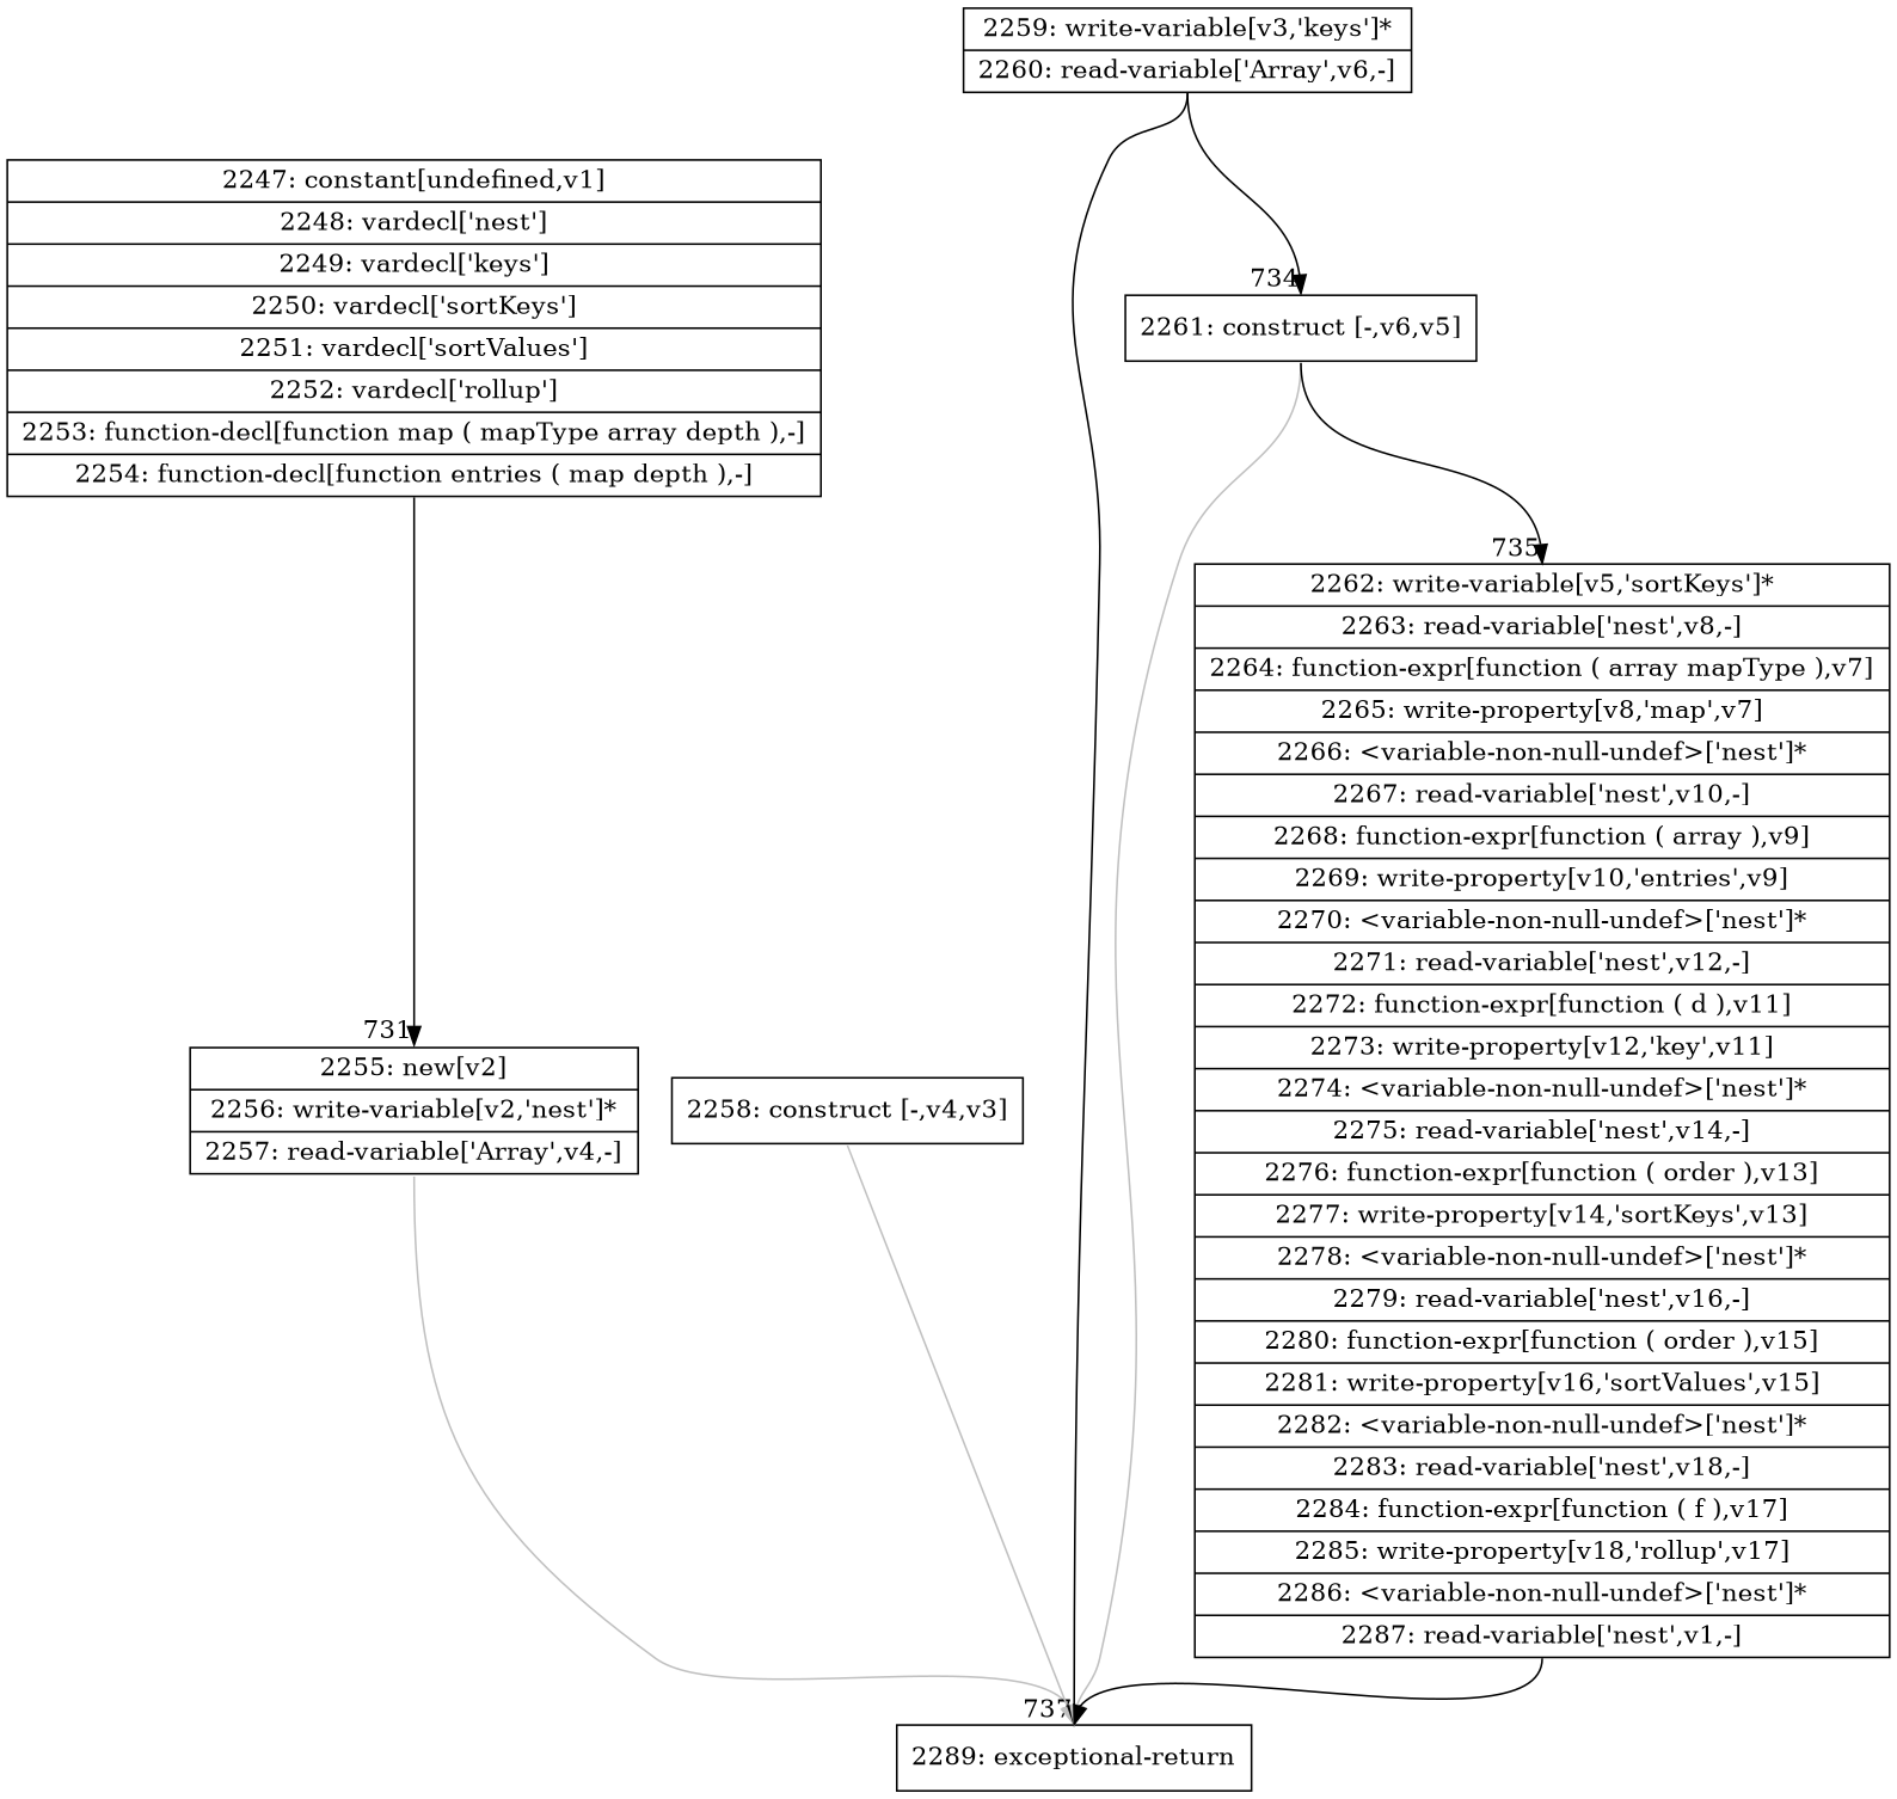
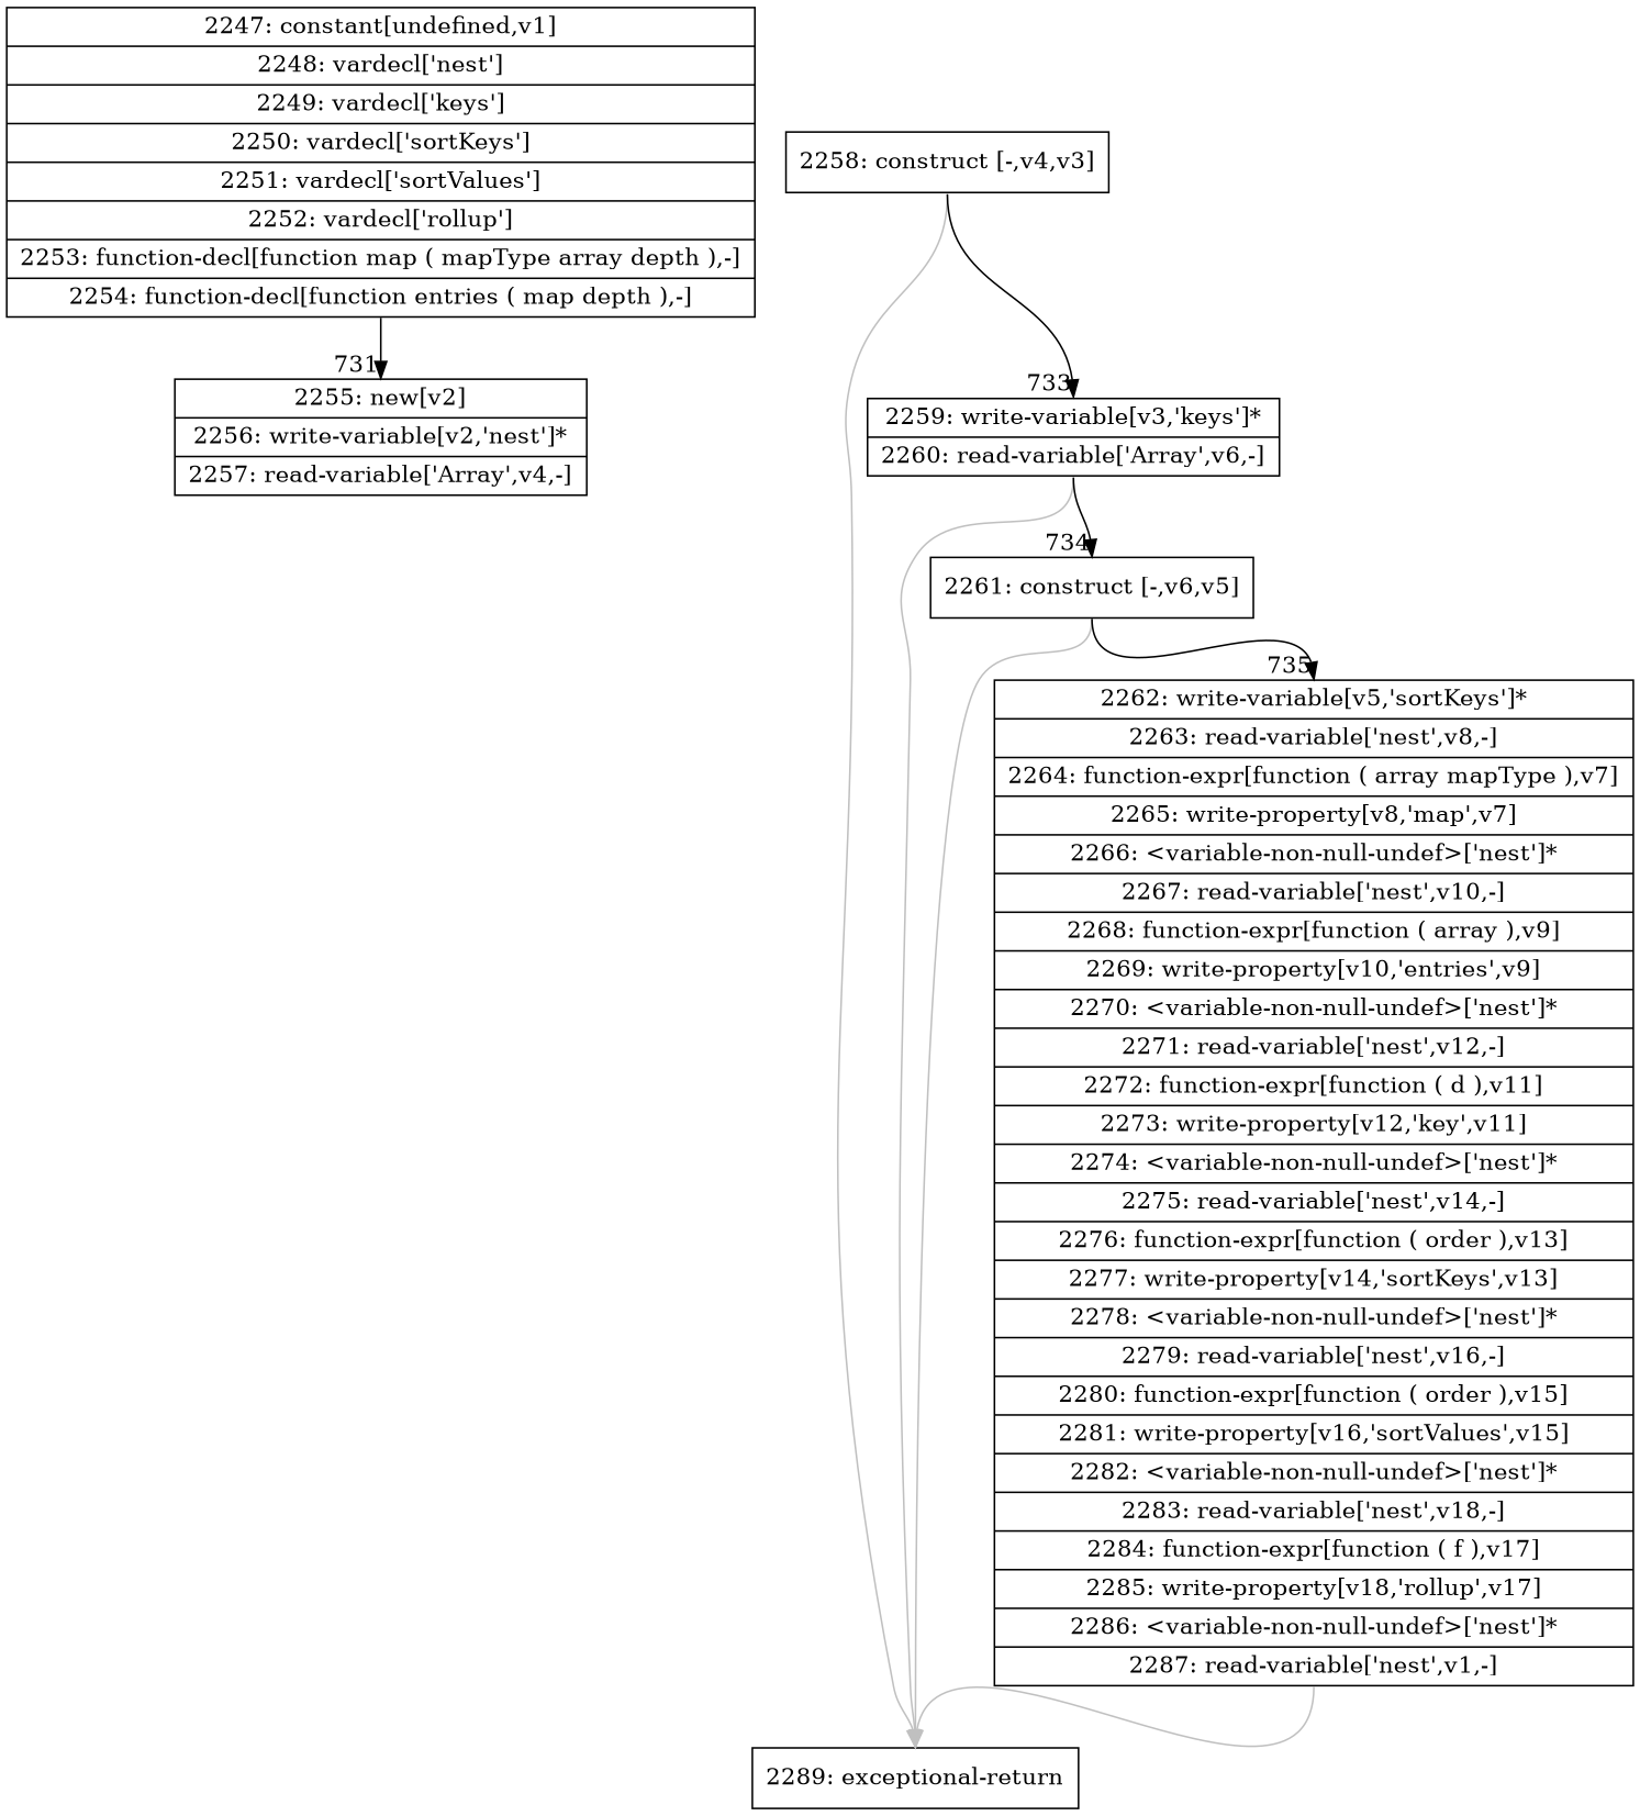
  digraph {
    rankdir=TD
    node [shape=record]
    edge [headport=n tailport=s color=gray]
    n1 [label="{2247: constant[undefined,v1]|2248: vardecl['nest']|2249: vardecl['keys']|2250: vardecl['sortKeys']|2251: vardecl['sortValues']|2252: vardecl['rollup']|2253: function-decl[function map ( mapType array depth ),-]|2254: function-decl[function entries ( map depth ),-]}"]
    n2 [label="{2255: new[v2]|2256: write-variable[v2,'nest']*|2257: read-variable['Array',v4,-]}"]
    n3 [label="{2289: exceptional-return}"]
    n4 [label="{2258: construct [-,v4,v3]}"]
    n5 [label="{2259: write-variable[v3,'keys']*|2260: read-variable['Array',v6,-]}"]
    n6 [label="{2261: construct [-,v6,v5]}"]
    n7 [label="{2262: write-variable[v5,'sortKeys']*|2263: read-variable['nest',v8,-]|2264: function-expr[function ( array mapType ),v7]|2265: write-property[v8,'map',v7]|2266: \<variable-non-null-undef\>['nest']*|2267: read-variable['nest',v10,-]|2268: function-expr[function ( array ),v9]|2269: write-property[v10,'entries',v9]|2270: \<variable-non-null-undef\>['nest']*|2271: read-variable['nest',v12,-]|2272: function-expr[function ( d ),v11]|2273: write-property[v12,'key',v11]|2274: \<variable-non-null-undef\>['nest']*|2275: read-variable['nest',v14,-]|2276: function-expr[function ( order ),v13]|2277: write-property[v14,'sortKeys',v13]|2278: \<variable-non-null-undef\>['nest']*|2279: read-variable['nest',v16,-]|2280: function-expr[function ( order ),v15]|2281: write-property[v16,'sortValues',v15]|2282: \<variable-non-null-undef\>['nest']*|2283: read-variable['nest',v18,-]|2284: function-expr[function ( f ),v17]|2285: write-property[v18,'rollup',v17]|2286: \<variable-non-null-undef\>['nest']*|2287: read-variable['nest',v1,-]}"]
    n1 -> n2 [headlabel="      731" color=""]
-   n2 -> n3 [headlabel="      737"]
    n4 -> n3
-   n5 -> n3 [color=black]
+   n4 -> n5 [headlabel="      733" color=""]
+   n5 -> n3
    n5 -> n6 [headlabel="      734" color=""]
    n6 -> n3
    n6 -> n7 [headlabel="      735" color=""]
-   n7 -> n3 [color=black]
+   n7 -> n3
  }
